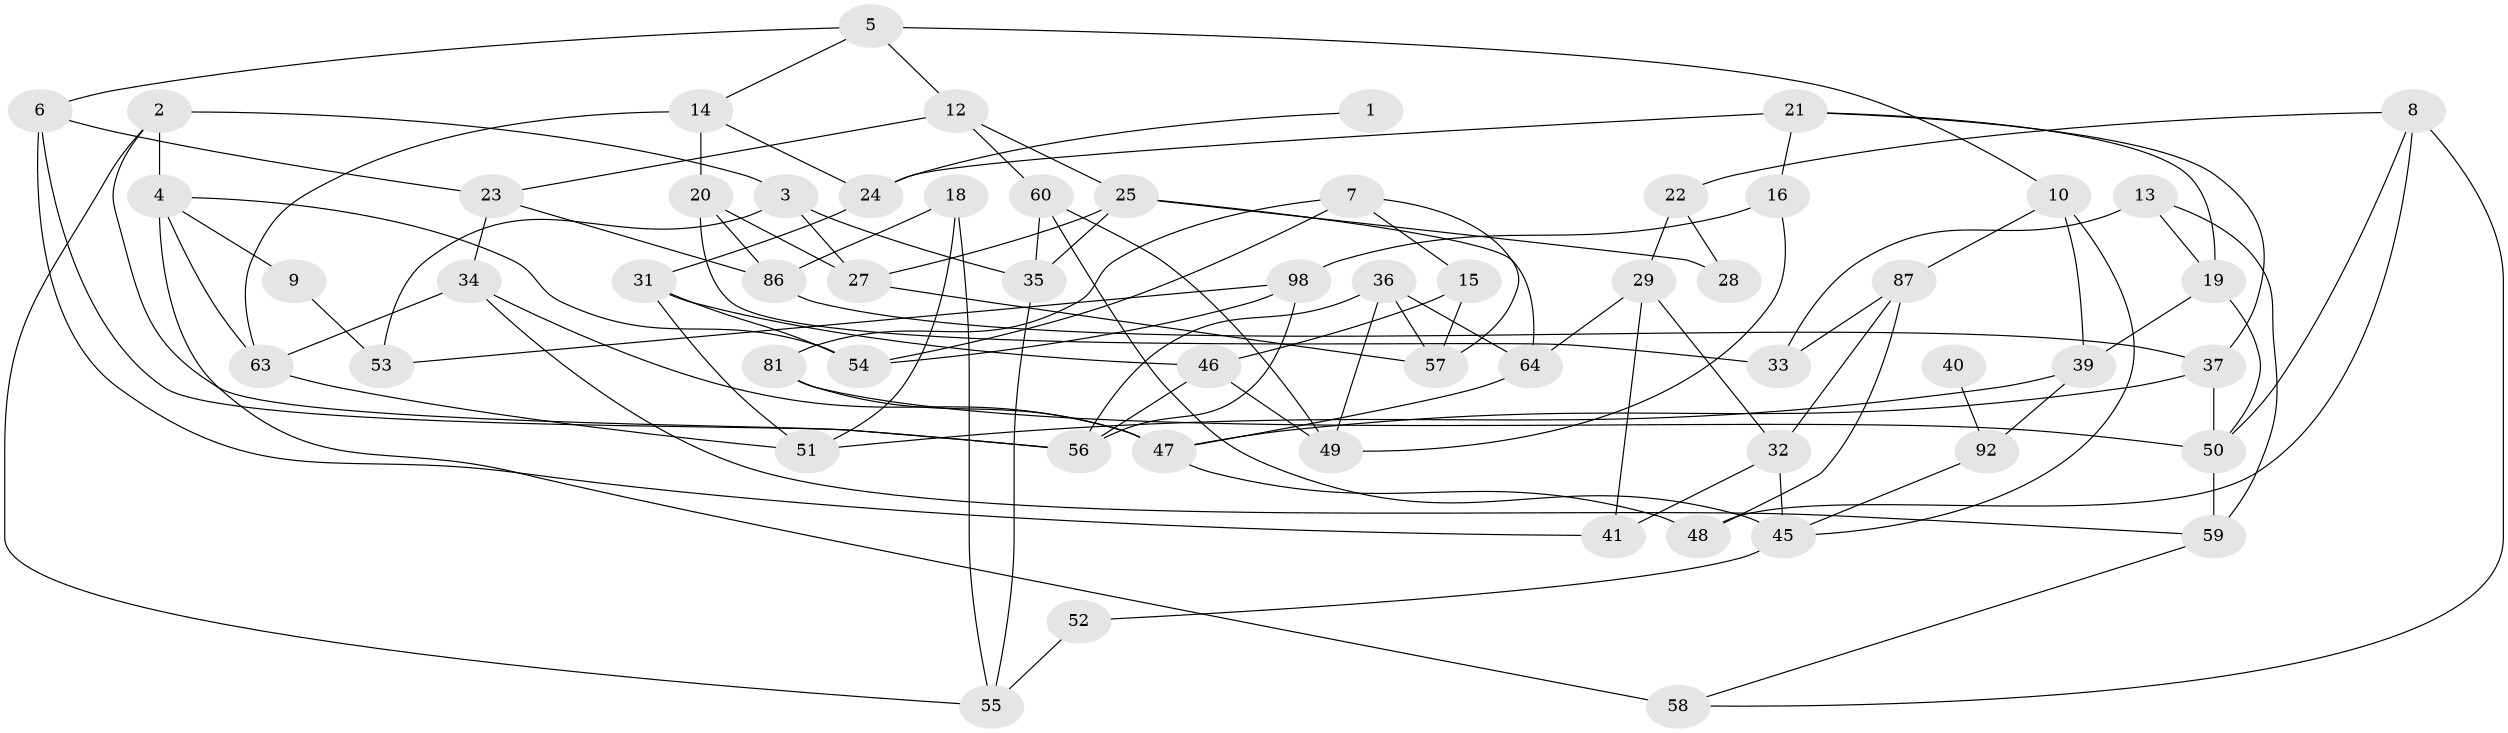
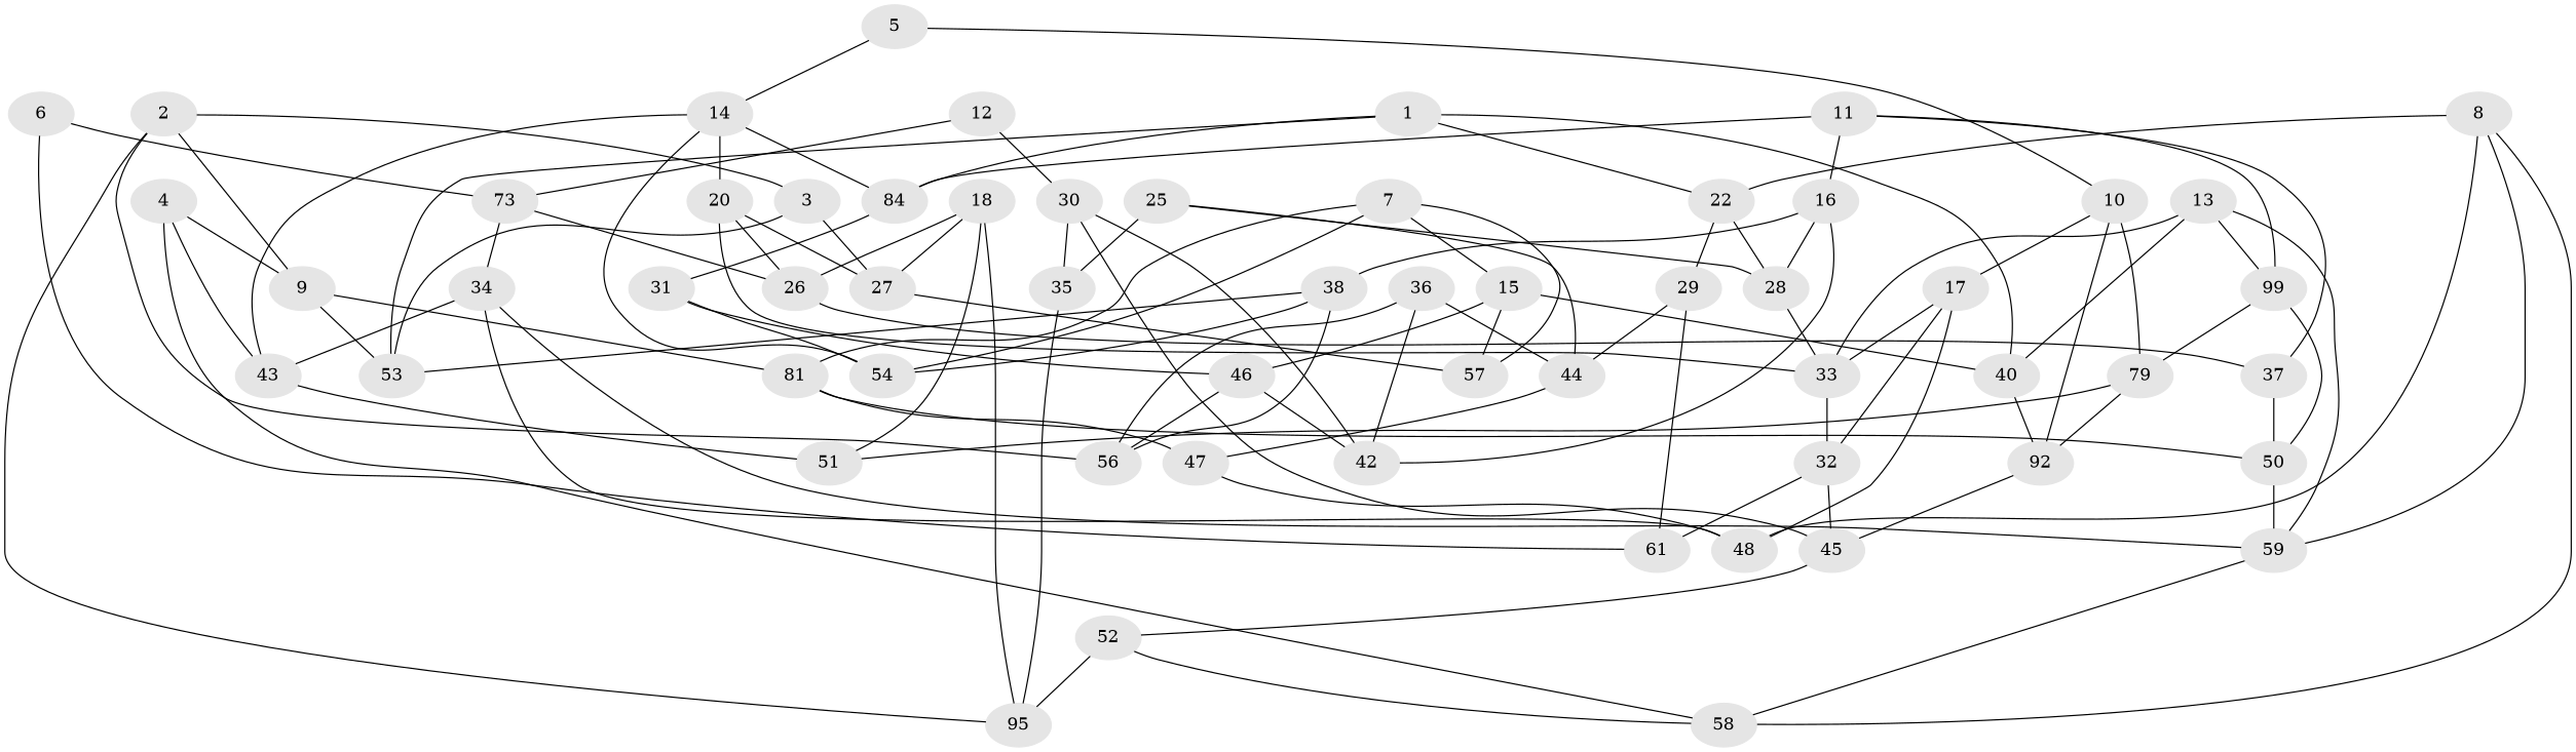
  graph {
    node [color=gray90 style=filled]
    1
    22
-   24
+   24 [label=84]
    40
    53
    28
    29
    31
    n9 [label=92]
    2
    3
    9
-   55
+   55 [label=95]
    56
    27
    35
    n17 [label=81]
    52
    58
    57
    4
-   43 [label=63]
+   43
    54
    51
    5
    6
    10
    12
    14
-   23
-   41
-   17 [label=87]
-   39
+   23 [label=73]
+   41 [label=61]
+   17
+   39 [label=79]
    25
-   30 [label=60]
+   30
    20
-   26 [label=86]
+   26
    34
    7
    15
    46
    50
    47
    8
    48
    59
    33
    32
    45
-   11 [label=21]
+   11
    16
-   19
+   19 [label=99]
    37
-   38 [label=98]
-   49
-   44 [label=64]
+   38
+   49 [label=42]
+   44
    13
    18
    36
+   1 -- 22
    1 -- 24
+   1 -- 40
+   1 -- 53
    22 -- 28
    22 -- 29
    24 -- 31
    40 -- n9
+   28 -- 33
    29 -- 41
-   29 -- 32
+   33 -- 32
    29 -- 44
    31 -- 54
-   31 -- 51
    31 -- 46
    n9 -- 45
    2 -- 3
-   2 -- 4
+   2 -- 9
    2 -- 55
    2 -- 56
    3 -- 53
    3 -- 27
-   3 -- 35
    9 -- 53
+   9 -- n17
    27 -- 57
    35 -- 55
    n17 -- 50
    n17 -- 47
    52 -- 55
+   52 -- 58
    4 -- 9
    4 -- 58
    4 -- 43
-   4 -- 54
+   14 -- 54
    43 -- 51
-   5 -- 6
    5 -- 10
-   5 -- 12
    5 -- 14
-   6 -- 56
    6 -- 23
    6 -- 41
-   10 -- 45
+   10 -- n9
    10 -- 17
    10 -- 39
    12 -- 23
-   12 -- 25
    12 -- 30
    14 -- 24
    14 -- 43
    14 -- 20
    23 -- 26
    23 -- 34
    17 -- 48
    17 -- 33
    17 -- 32
    39 -- n9
    39 -- 51
    25 -- 28
    25 -- 35
    25 -- 44
    30 -- 35
    30 -- 45
    30 -- 49
    20 -- 27
    20 -- 26
    20 -- 33
    26 -- 37
    34 -- 43
-   34 -- 47
+   34 -- 48
    34 -- 59
    7 -- n17
    7 -- 57
    7 -- 54
    7 -- 15
+   15 -- 40
    15 -- 57
    15 -- 46
    46 -- 56
    46 -- 49
    50 -- 59
    47 -- 48
    8 -- 22
    8 -- 58
    8 -- 48
-   8 -- 50
+   8 -- 59
    59 -- 58
    32 -- 41
    32 -- 45
    45 -- 52
    11 -- 24
    11 -- 16
    11 -- 19
    11 -- 37
+   16 -- 28
    16 -- 38
    16 -- 49
    19 -- 39
    19 -- 50
    37 -- 50
-   37 -- 47
    38 -- 53
    38 -- 56
    38 -- 54
    44 -- 47
+   13 -- 40
    13 -- 59
    13 -- 33
    13 -- 19
    18 -- 55
-   25 -- 27
+   18 -- 27
    18 -- 51
    18 -- 26
    36 -- 56
-   36 -- 57
    36 -- 49
    36 -- 44
  }
